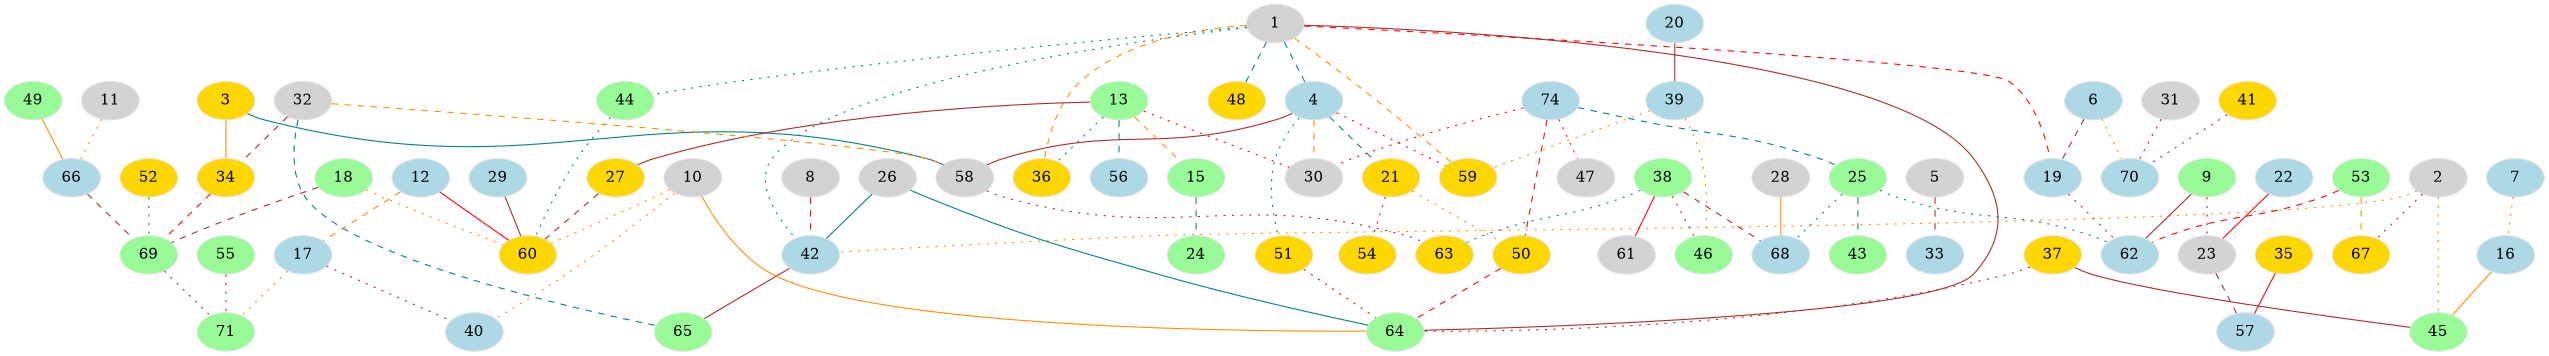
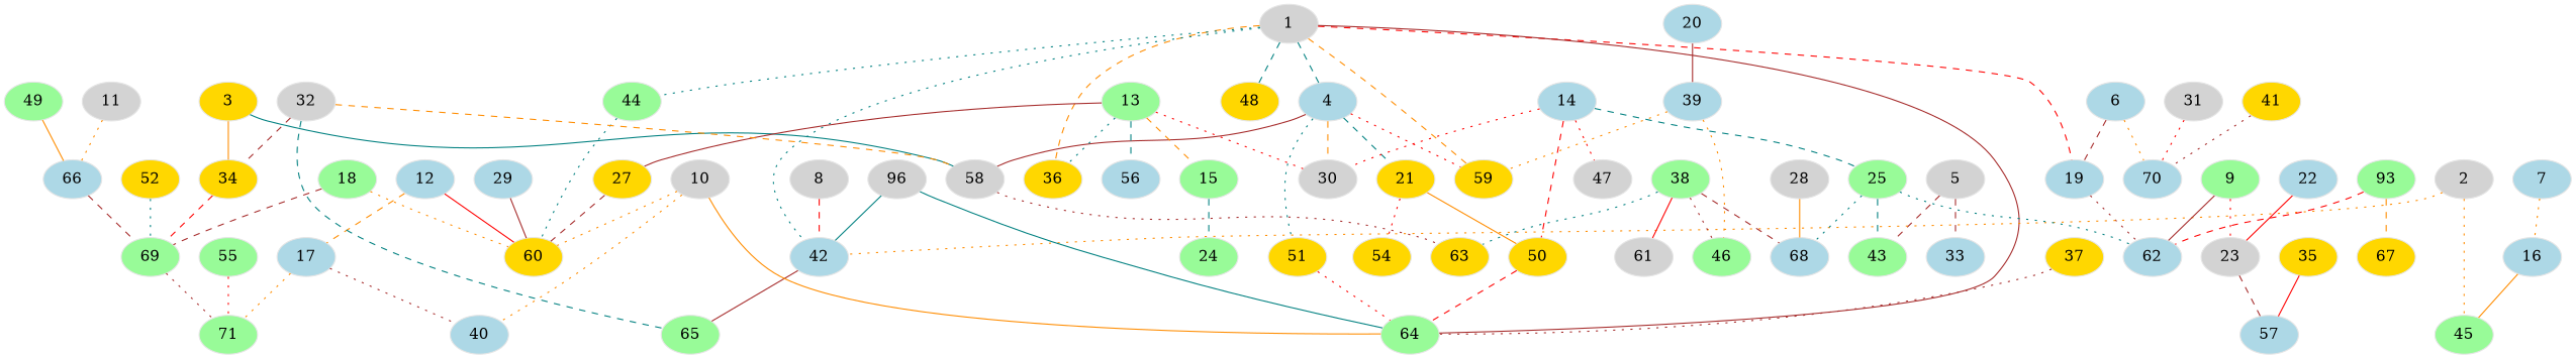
  graph {
    node [color=gray90 fillcolor=lightblue style=filled]
    edge [color=brown style=dotted weight=1.0]
    1 [fillcolor=lightgrey]
    4
    19
    36 [fillcolor=gold]
    42
    44 [fillcolor=palegreen]
    48 [fillcolor=gold]
    59 [fillcolor=gold]
    64 [fillcolor=palegreen]
    58 [fillcolor=lightgrey]
    21 [fillcolor=gold]
    30 [fillcolor=lightgrey]
    51 [fillcolor=gold]
    5 [fillcolor=lightgrey]
    33
    43 [fillcolor=palegreen]
    62
    65 [fillcolor=palegreen]
    60 [fillcolor=gold]
    2 [fillcolor=lightgrey]
    45 [fillcolor=palegreen]
    67 [fillcolor=gold]
    3 [fillcolor=gold]
    34 [fillcolor=gold]
    69 [fillcolor=palegreen]
    63 [fillcolor=gold]
    50 [fillcolor=gold]
    54 [fillcolor=gold]
    6
    70
    7
    16
    8 [fillcolor=lightgrey]
    9 [fillcolor=palegreen]
    23 [fillcolor=lightgrey]
    57
    10 [fillcolor=lightgrey]
    40
    11 [fillcolor=lightgrey]
    66
    12
    17
    71 [fillcolor=palegreen]
    13 [fillcolor=palegreen]
    15 [fillcolor=palegreen]
    27 [fillcolor=gold]
    56
    24 [fillcolor=palegreen]
-   14 [label=74]
+   14
    25 [fillcolor=palegreen]
    47 [fillcolor=lightgrey]
    68
    18 [fillcolor=palegreen]
    20
    39
    46 [fillcolor=palegreen]
    22
-   26 [fillcolor=lightgrey]
+   26 [fillcolor=lightgrey label=96]
    28 [fillcolor=lightgrey]
    29
    31 [fillcolor=lightgrey]
    32 [fillcolor=lightgrey]
    35 [fillcolor=gold]
    37 [fillcolor=gold]
    38 [fillcolor=palegreen]
    61 [fillcolor=lightgrey]
    41 [fillcolor=gold]
    49 [fillcolor=palegreen]
    52 [fillcolor=gold]
-   53 [fillcolor=palegreen]
+   53 [fillcolor=palegreen label=93]
    55 [fillcolor=palegreen]
    1 -- 4 [color=teal style=dashed]
    1 -- 19 [color=red style=dashed]
    1 -- 36 [color=darkorange style=dashed]
    1 -- 42 [color=teal]
    1 -- 44 [color=teal]
    1 -- 48 [color=teal style=dashed]
    1 -- 59 [color=darkorange style=dashed]
    1 -- 64 [style=solid]
    4 -- 59 [color=red]
    4 -- 58 [style=solid]
    4 -- 21 [color=teal style=dashed]
    4 -- 30 [color=darkorange style=dashed]
    4 -- 51 [color=teal]
    19 -- 62
    42 -- 65 [style=solid]
    44 -- 60 [color=teal]
    58 -- 63
-   21 -- 50 [color=darkorange]
+   21 -- 50 [color=darkorange style=solid]
    21 -- 54 [color=red]
    51 -- 64 [color=red]
    5 -- 33 [style=dashed]
+   5 -- 43 [style=dashed]
    2 -- 42 [color=darkorange]
    2 -- 45 [color=darkorange]
-   2 -- 67
    3 -- 58 [color=teal style=solid]
    3 -- 34 [color=darkorange style=solid]
    34 -- 69 [color=red style=dashed]
    69 -- 71
    50 -- 64 [color=red style=dashed]
    6 -- 19 [style=dashed]
    6 -- 70 [color=darkorange]
    7 -- 16 [color=darkorange]
    16 -- 45 [color=darkorange style=solid]
    8 -- 42 [color=red style=dashed]
    9 -- 62 [style=solid]
    9 -- 23 [color=red]
    23 -- 57 [style=dashed]
    10 -- 64 [color=darkorange style=solid]
    10 -- 60 [color=darkorange]
    10 -- 40 [color=darkorange]
    11 -- 66 [color=darkorange]
    66 -- 69 [style=dashed]
    12 -- 60 [color=red style=solid]
    12 -- 17 [color=darkorange style=dashed]
    17 -- 40
    17 -- 71 [color=darkorange]
    13 -- 36 [color=teal]
    13 -- 30 [color=red]
    13 -- 15 [color=darkorange style=dashed]
    13 -- 27 [style=solid]
    13 -- 56 [color=teal style=dashed]
    15 -- 24 [color=teal style=dashed]
    27 -- 60 [style=dashed]
    14 -- 30 [color=red]
    14 -- 50 [color=red style=dashed]
    14 -- 25 [color=teal style=dashed]
    14 -- 47 [color=red]
    25 -- 43 [color=teal style=dashed]
    25 -- 62 [color=teal]
    25 -- 68 [color=teal]
    18 -- 60 [color=darkorange]
    18 -- 69 [style=dashed]
    20 -- 39 [style=solid]
    39 -- 59 [color=darkorange]
    39 -- 46 [color=darkorange]
    22 -- 23 [color=red style=solid]
    26 -- 42 [color=teal style=solid]
    26 -- 64 [color=teal style=solid]
    28 -- 68 [color=darkorange style=solid]
    29 -- 60 [style=solid]
    31 -- 70 [color=red]
    32 -- 58 [color=darkorange style=dashed]
    32 -- 65 [color=teal style=dashed]
    32 -- 34 [style=dashed]
    35 -- 57 [color=red style=solid]
    37 -- 64
-   37 -- 45 [style=solid]
    38 -- 63 [color=teal]
    38 -- 68 [style=dashed]
    38 -- 46
    38 -- 61 [color=red style=solid]
    41 -- 70
    49 -- 66 [color=darkorange style=solid]
    52 -- 69 [color=teal]
    53 -- 62 [color=red style=dashed]
    53 -- 67 [color=darkorange style=dashed weight=2.0]
    55 -- 71 [color=red]
  }
